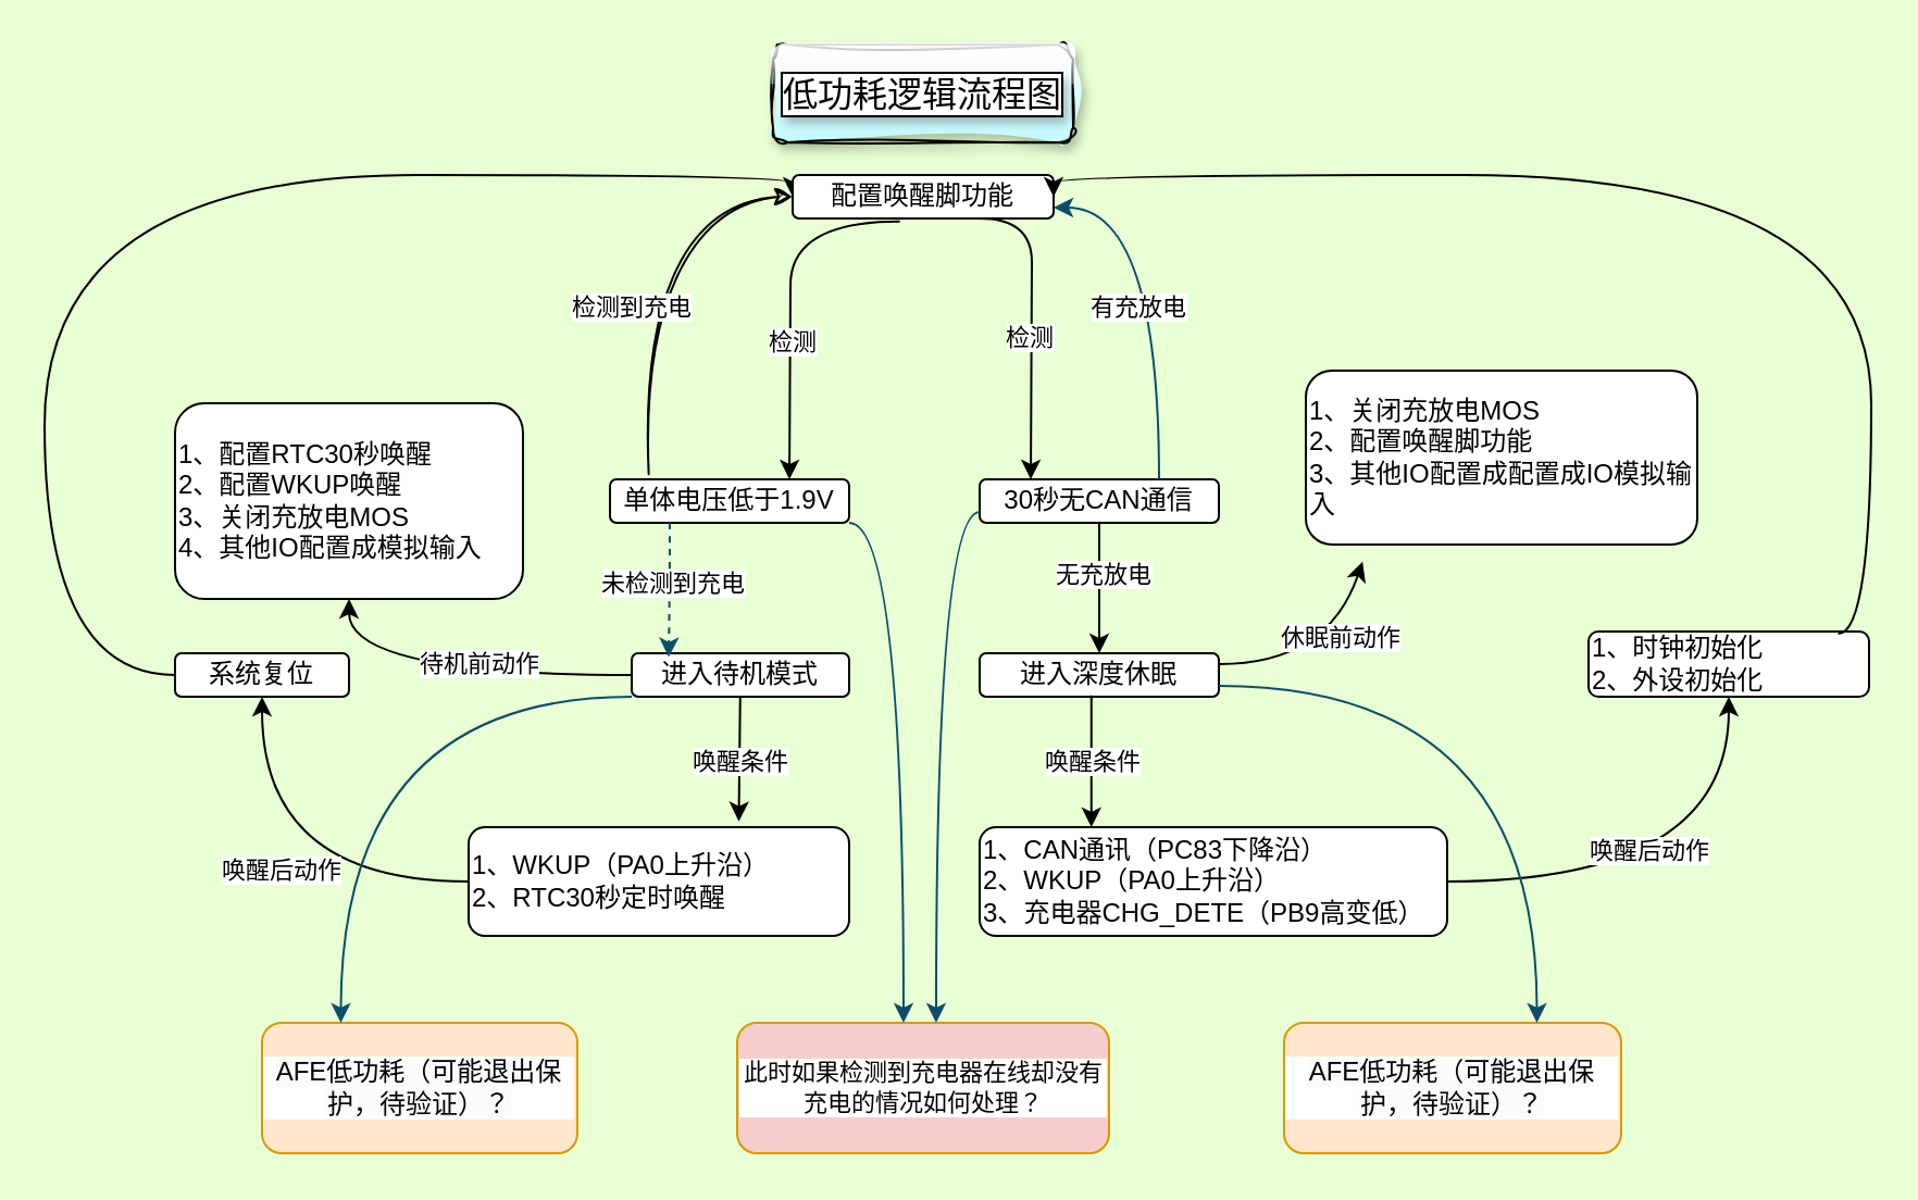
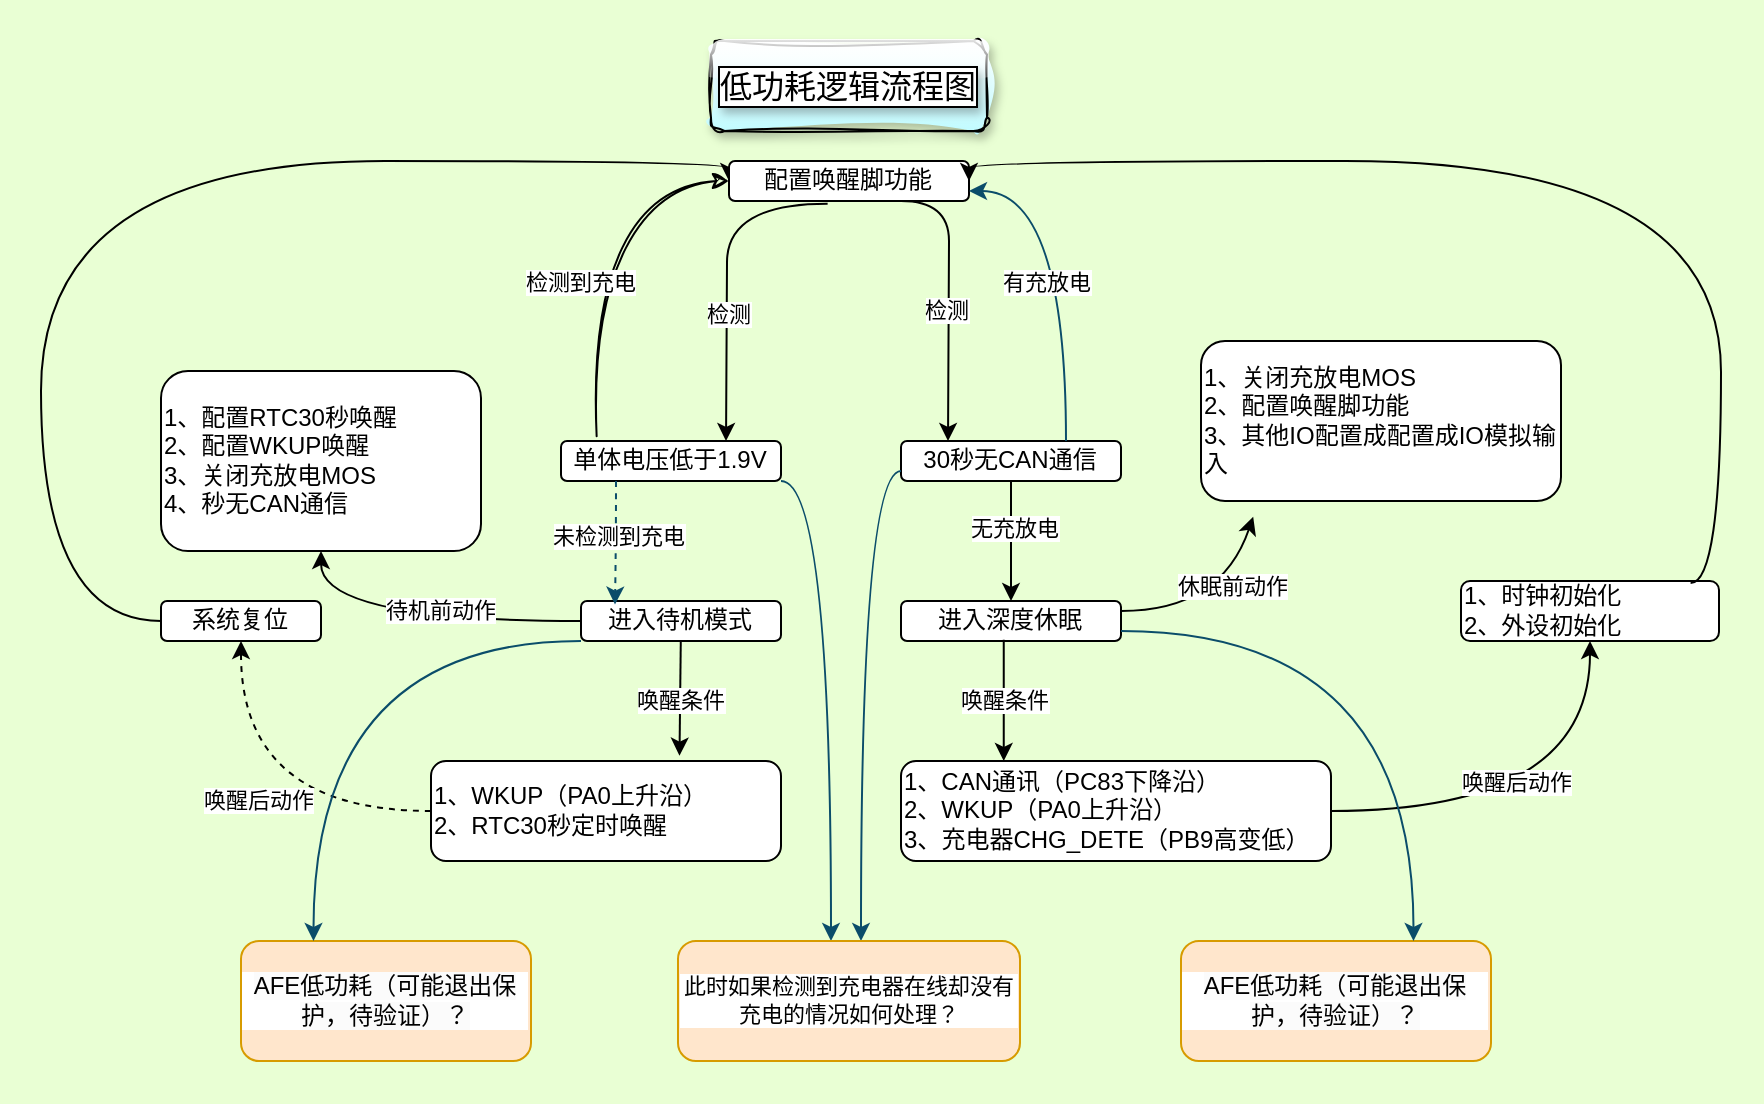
  <mxCell id="0" />
  <mxCell id="1" parent="0" />
  <mxCell id="2" value="30秒无CAN通信" style="rounded=1;whiteSpace=wrap;html=1;" parent="1" vertex="1"><mxGeometry x="450" y="220" width="110" height="20" as="geometry" /></mxCell>
  <mxCell id="3" value="低功耗逻辑流程图" style="rounded=1;whiteSpace=wrap;strokeColor=default;align=center;verticalAlign=middle;fontFamily=Comic Sans MS;fontSize=16;fontColor=default;labelBackgroundColor=default;resizable=1;fillColor=default;gradientColor=#BFFBFF;shadow=1;glass=1;labelBorderColor=default;textShadow=1;rotation=0;movable=1;rotatable=1;deletable=1;editable=1;locked=0;connectable=1;html=1;sketch=1;curveFitting=1;jiggle=2;" parent="1" vertex="1"><mxGeometry x="355" y="20" width="138" height="45" as="geometry" /></mxCell>
  <mxCell id="4" value="单体电压低于1.9V" style="rounded=1;whiteSpace=wrap;html=1;" parent="1" vertex="1"><mxGeometry x="280" y="220" width="110" height="20" as="geometry" /></mxCell>
  <mxCell id="5" value="" style="endArrow=classic;html=1;rounded=0;exitX=0.5;exitY=1;exitDx=0;exitDy=0;entryX=0.5;entryY=0;entryDx=0;entryDy=0;" parent="1" source="2" target="7" edge="1"><mxGeometry width="50" height="50" relative="1" as="geometry"><mxPoint x="390" y="380" as="sourcePoint" /><mxPoint x="505" y="300" as="targetPoint" /></mxGeometry></mxCell>
  <mxCell id="6" value="无充放电" style="edgeLabel;html=1;align=center;verticalAlign=middle;resizable=0;points=[];strokeColor=#BAC8D3;fontFamily=Helvetica;fontSize=11;fontColor=default;labelBackgroundColor=default;fillColor=#09555B;gradientColor=none;" parent="5" vertex="1" connectable="0"><mxGeometry x="-0.244" y="1" relative="1" as="geometry"><mxPoint as="offset" /></mxGeometry></mxCell>
  <mxCell id="7" value="进入深度休眠" style="rounded=1;whiteSpace=wrap;html=1;" parent="1" vertex="1"><mxGeometry x="450" y="300" width="110" height="20" as="geometry" /></mxCell>
  <mxCell id="8" value="进入待机模式" style="rounded=1;whiteSpace=wrap;html=1;" parent="1" vertex="1"><mxGeometry x="290" y="300" width="100" height="20" as="geometry" /></mxCell>
  <mxCell id="9" value="" style="curved=1;endArrow=classic;html=1;rounded=0;exitX=1;exitY=0.25;exitDx=0;exitDy=0;entryX=0.145;entryY=1.098;entryDx=0;entryDy=0;entryPerimeter=0;" parent="1" source="7" target="11" edge="1"><mxGeometry width="50" height="50" relative="1" as="geometry"><mxPoint x="390" y="380" as="sourcePoint" /><mxPoint x="640" y="250" as="targetPoint" /><Array as="points"><mxPoint x="610" y="305" /></Array></mxGeometry></mxCell>
  <mxCell id="10" value="休眠前动作" style="edgeLabel;html=1;align=center;verticalAlign=middle;resizable=0;points=[];" parent="9" vertex="1" connectable="0"><mxGeometry x="0.273" y="-1" relative="1" as="geometry"><mxPoint as="offset" /></mxGeometry></mxCell>
  <mxCell id="11" value="1、关闭充放电MOS&lt;div&gt;2、配置唤醒脚功能&lt;/div&gt;&lt;div&gt;3、其他IO配置成配置成IO模拟输入&lt;/div&gt;" style="rounded=1;whiteSpace=wrap;html=1;align=left;" parent="1" vertex="1"><mxGeometry x="600" y="170" width="180" height="80" as="geometry" /></mxCell>
  <mxCell id="12" value="" style="endArrow=classic;html=1;rounded=0;exitX=0.467;exitY=0.969;exitDx=0;exitDy=0;entryX=0.239;entryY=0;entryDx=0;entryDy=0;exitPerimeter=0;entryPerimeter=0;" parent="1" source="7" target="14" edge="1"><mxGeometry width="50" height="50" relative="1" as="geometry"><mxPoint x="505.63" y="320" as="sourcePoint" /><mxPoint x="504.38" y="380" as="targetPoint" /></mxGeometry></mxCell>
  <mxCell id="13" value="唤醒条件" style="edgeLabel;html=1;align=center;verticalAlign=middle;resizable=0;points=[];" parent="12" vertex="1" connectable="0"><mxGeometry x="-0.348" y="3" relative="1" as="geometry"><mxPoint x="-3" y="10" as="offset" /></mxGeometry></mxCell>
  <mxCell id="14" value="1、CAN通讯（PC83下降沿）&lt;div&gt;2、WKUP（PA0&lt;span style=&quot;background-color: initial;&quot;&gt;上升沿&lt;/span&gt;&lt;span style=&quot;background-color: initial;&quot;&gt;）&lt;/span&gt;&lt;/div&gt;&lt;div&gt;3、&lt;span style=&quot;background-color: initial;&quot;&gt;充电器&lt;/span&gt;&lt;span style=&quot;background-color: initial;&quot;&gt;CHG_DETE（PB9高变低）&lt;/span&gt;&lt;/div&gt;" style="rounded=1;whiteSpace=wrap;html=1;align=left;" parent="1" vertex="1"><mxGeometry x="450" y="380" width="215" height="50" as="geometry" /></mxCell>
  <mxCell id="15" value="" style="endArrow=classic;html=1;rounded=0;entryX=0.71;entryY=-0.053;entryDx=0;entryDy=0;entryPerimeter=0;" parent="1" source="8" target="17" edge="1"><mxGeometry width="50" height="50" relative="1" as="geometry"><mxPoint x="334.5" y="320" as="sourcePoint" /><mxPoint x="334.5" y="381" as="targetPoint" /></mxGeometry></mxCell>
  <mxCell id="16" value="唤醒条件" style="edgeLabel;html=1;align=center;verticalAlign=middle;resizable=0;points=[];" parent="15" vertex="1" connectable="0"><mxGeometry x="-0.348" y="3" relative="1" as="geometry"><mxPoint x="-3" y="10" as="offset" /></mxGeometry></mxCell>
  <mxCell id="17" value="1、WKUP（PA0上升沿）&lt;div&gt;2、RTC30秒定时唤醒&lt;/div&gt;" style="rounded=1;whiteSpace=wrap;html=1;align=left;" parent="1" vertex="1"><mxGeometry x="215" y="380" width="175" height="50" as="geometry" /></mxCell>
  <mxCell id="18" value="1、时钟初始化&lt;div&gt;2、外设初始化&lt;/div&gt;" style="rounded=1;whiteSpace=wrap;html=1;align=left;" parent="1" vertex="1"><mxGeometry x="730" y="290" width="129" height="30" as="geometry" /></mxCell>
- <mxCell id="19" value="" style="endArrow=classic;html=1;rounded=0;edgeStyle=orthogonalEdgeStyle;curved=1;entryX=0.5;entryY=1;entryDx=0;entryDy=0;exitX=0;exitY=0.5;exitDx=0;exitDy=0;" parent="1" source="17" target="21" edge="1"><mxGeometry width="50" height="50" relative="1" as="geometry"><mxPoint x="165" y="370" as="sourcePoint" /><mxPoint x="170" y="320" as="targetPoint" /></mxGeometry></mxCell>
+ <mxCell id="19" value="" style="endArrow=classic;html=1;rounded=0;edgeStyle=orthogonalEdgeStyle;curved=1;entryX=0.5;entryY=1;entryDx=0;entryDy=0;exitX=0;exitY=0.5;exitDx=0;exitDy=0;dashed=1;" parent="1" source="17" target="21" edge="1"><mxGeometry width="50" height="50" relative="1" as="geometry"><mxPoint x="165" y="370" as="sourcePoint" /><mxPoint x="170" y="320" as="targetPoint" /></mxGeometry></mxCell>
  <mxCell id="20" value="唤醒后动作" style="edgeLabel;html=1;align=center;verticalAlign=middle;resizable=0;points=[];" parent="19" vertex="1" connectable="0"><mxGeometry x="0.125" y="-8" relative="1" as="geometry"><mxPoint as="offset" /></mxGeometry></mxCell>
  <mxCell id="21" value="系统复位" style="rounded=1;whiteSpace=wrap;html=1;" parent="1" vertex="1"><mxGeometry x="80" y="300" width="80" height="20" as="geometry" /></mxCell>
  <mxCell id="22" value="" style="endArrow=classic;html=1;rounded=0;exitX=0;exitY=0.5;exitDx=0;exitDy=0;entryX=0;entryY=0.5;entryDx=0;entryDy=0;edgeStyle=orthogonalEdgeStyle;curved=1;" parent="1" source="21" target="23" edge="1"><mxGeometry width="50" height="50" relative="1" as="geometry"><mxPoint x="390" y="340" as="sourcePoint" /><mxPoint x="440" y="290" as="targetPoint" /><Array as="points"><mxPoint x="20" y="310" /><mxPoint x="20" y="80" /><mxPoint x="364" y="80" /></Array></mxGeometry></mxCell>
  <mxCell id="23" value="配置唤醒脚功能" style="rounded=1;whiteSpace=wrap;html=1;" parent="1" vertex="1"><mxGeometry x="364" y="80" width="120" height="20" as="geometry" /></mxCell>
  <mxCell id="24" value="" style="curved=1;endArrow=classic;html=1;rounded=0;edgeStyle=orthogonalEdgeStyle;exitX=0.75;exitY=1;exitDx=0;exitDy=0;entryX=0.25;entryY=0;entryDx=0;entryDy=0;" parent="1" edge="1"><mxGeometry width="50" height="50" relative="1" as="geometry"><mxPoint x="450" y="100" as="sourcePoint" /><mxPoint x="473.5" y="220" as="targetPoint" /><Array as="points"><mxPoint x="474" y="100" /><mxPoint x="474" y="140" /></Array></mxGeometry></mxCell>
  <mxCell id="25" value="检测" style="edgeLabel;html=1;align=center;verticalAlign=middle;resizable=0;points=[];" parent="24" vertex="1" connectable="0"><mxGeometry x="0.093" y="-1" relative="1" as="geometry"><mxPoint as="offset" /></mxGeometry></mxCell>
  <mxCell id="26" value="" style="curved=1;endArrow=classic;html=1;rounded=0;edgeStyle=orthogonalEdgeStyle;exitX=0.411;exitY=1.067;exitDx=0;exitDy=0;exitPerimeter=0;entryX=0.75;entryY=0;entryDx=0;entryDy=0;" parent="1" source="23" target="4" edge="1"><mxGeometry width="50" height="50" relative="1" as="geometry"><mxPoint x="390" y="240" as="sourcePoint" /><mxPoint x="440" y="190" as="targetPoint" /><Array as="points"><mxPoint x="363" y="101" /><mxPoint x="363" y="160" /></Array></mxGeometry></mxCell>
  <mxCell id="27" value="检测" style="edgeLabel;html=1;align=center;verticalAlign=middle;resizable=0;points=[];" parent="26" vertex="1" connectable="0"><mxGeometry x="0.251" relative="1" as="geometry"><mxPoint as="offset" /></mxGeometry></mxCell>
  <mxCell id="28" value="" style="curved=1;endArrow=classic;html=1;rounded=0;edgeStyle=orthogonalEdgeStyle;exitX=1;exitY=0.5;exitDx=0;exitDy=0;entryX=0.5;entryY=1;entryDx=0;entryDy=0;" parent="1" source="14" target="18" edge="1"><mxGeometry width="50" height="50" relative="1" as="geometry"><mxPoint x="679" y="410" as="sourcePoint" /><mxPoint x="729.47" y="360" as="targetPoint" /></mxGeometry></mxCell>
  <mxCell id="29" value="唤醒后动作" style="edgeLabel;html=1;align=center;verticalAlign=middle;resizable=0;points=[];" parent="28" vertex="1" connectable="0"><mxGeometry x="-0.141" y="15" relative="1" as="geometry"><mxPoint as="offset" /></mxGeometry></mxCell>
  <mxCell id="30" value="" style="curved=1;endArrow=classic;html=1;rounded=0;edgeStyle=orthogonalEdgeStyle;entryX=1;entryY=0.5;entryDx=0;entryDy=0;exitX=0.89;exitY=0.033;exitDx=0;exitDy=0;exitPerimeter=0;" parent="1" source="18" target="23" edge="1"><mxGeometry width="50" height="50" relative="1" as="geometry"><mxPoint x="790" y="299.53" as="sourcePoint" /><mxPoint x="840" y="249.53" as="targetPoint" /><Array as="points"><mxPoint x="860" y="291" /><mxPoint x="860" y="80" /><mxPoint x="484" y="80" /></Array></mxGeometry></mxCell>
- <mxCell id="31" value="1、配置RTC30秒唤醒&lt;div&gt;2、配置WKUP唤醒&lt;/div&gt;&lt;div&gt;3、关闭充放电MOS&lt;/div&gt;&lt;div&gt;4、其他IO配置成模拟输入&lt;/div&gt;" style="rounded=1;whiteSpace=wrap;html=1;align=left;" parent="1" vertex="1"><mxGeometry x="80" y="185" width="160" height="90" as="geometry" /></mxCell>
+ <mxCell id="31" value="1、配置RTC30秒唤醒&lt;div&gt;2、配置WKUP唤醒&lt;/div&gt;&lt;div&gt;3、关闭充放电MOS&lt;/div&gt;&lt;div&gt;4、秒无CAN通信&lt;/div&gt;" style="rounded=1;whiteSpace=wrap;html=1;align=left;" parent="1" vertex="1"><mxGeometry x="80" y="185" width="160" height="90" as="geometry" /></mxCell>
  <mxCell id="32" value="" style="curved=1;endArrow=classic;html=1;rounded=0;edgeStyle=orthogonalEdgeStyle;exitX=0;exitY=0.5;exitDx=0;exitDy=0;" parent="1" source="8" target="31" edge="1"><mxGeometry width="50" height="50" relative="1" as="geometry"><mxPoint x="430" y="360" as="sourcePoint" /><mxPoint x="480" y="310" as="targetPoint" /></mxGeometry></mxCell>
  <mxCell id="33" value="待机前动作" style="edgeLabel;html=1;align=center;verticalAlign=middle;resizable=0;points=[];" parent="32" vertex="1" connectable="0"><mxGeometry x="-0.134" y="-6" relative="1" as="geometry"><mxPoint as="offset" /></mxGeometry></mxCell>
  <mxCell id="34" value="" style="curved=1;endArrow=classic;html=1;rounded=0;sketch=1;hachureGap=4;jiggle=2;curveFitting=1;fontFamily=Architects Daughter;fontSource=https%3A%2F%2Ffonts.googleapis.com%2Fcss%3Ffamily%3DArchitects%2BDaughter;edgeStyle=orthogonalEdgeStyle;exitX=0.162;exitY=-0.119;exitDx=0;exitDy=0;exitPerimeter=0;entryX=0;entryY=0.5;entryDx=0;entryDy=0;" parent="1" source="4" target="23" edge="1"><mxGeometry width="50" height="50" relative="1" as="geometry"><mxPoint x="260" y="175" as="sourcePoint" /><mxPoint x="260" y="160" as="targetPoint" /></mxGeometry></mxCell>
  <mxCell id="35" value="检测到充电" style="edgeLabel;html=1;align=center;verticalAlign=middle;resizable=0;points=[];sketch=1;hachureGap=4;jiggle=2;curveFitting=1;fontFamily=Architects Daughter;fontSource=https%3A%2F%2Ffonts.googleapis.com%2Fcss%3Ffamily%3DArchitects%2BDaughter;" parent="34" vertex="1" connectable="0"><mxGeometry x="-0.295" y="-5" relative="1" as="geometry"><mxPoint x="-13" y="-9" as="offset" /></mxGeometry></mxCell>
  <mxCell id="36" value="" style="curved=1;endArrow=classic;html=1;rounded=0;strokeColor=#0B4D6A;edgeStyle=orthogonalEdgeStyle;exitX=0.25;exitY=1;exitDx=0;exitDy=0;entryX=0.17;entryY=0.088;entryDx=0;entryDy=0;entryPerimeter=0;dashed=1;" parent="1" source="4" target="8" edge="1"><mxGeometry width="50" height="50" relative="1" as="geometry"><mxPoint x="385" y="325" as="sourcePoint" /><mxPoint x="435" y="275" as="targetPoint" /></mxGeometry></mxCell>
  <mxCell id="37" value="未检测到充电" style="edgeLabel;html=1;align=center;verticalAlign=middle;resizable=0;points=[];strokeColor=#BAC8D3;fontColor=default;fillColor=#09555B;" parent="36" vertex="1" connectable="0"><mxGeometry x="-0.129" y="1" relative="1" as="geometry"><mxPoint as="offset" /></mxGeometry></mxCell>
  <mxCell id="38" value="" style="curved=1;endArrow=classic;html=1;rounded=0;strokeColor=#0B4D6A;fontFamily=Helvetica;fontSize=11;fontColor=#EEEEEE;labelBackgroundColor=default;resizable=0;edgeStyle=orthogonalEdgeStyle;entryX=1;entryY=0.75;entryDx=0;entryDy=0;exitX=0.75;exitY=0;exitDx=0;exitDy=0;" parent="1" source="2" target="23" edge="1"><mxGeometry width="50" height="50" relative="1" as="geometry"><mxPoint x="400" y="265" as="sourcePoint" /><mxPoint x="450" y="215" as="targetPoint" /></mxGeometry></mxCell>
  <mxCell id="39" value="有充放电" style="edgeLabel;html=1;align=center;verticalAlign=middle;resizable=0;points=[];strokeColor=#BAC8D3;fontFamily=Helvetica;fontSize=11;fontColor=#000000;labelBackgroundColor=default;fillColor=#09555B;gradientColor=none;" parent="38" vertex="1" connectable="0"><mxGeometry x="-0.074" y="10" relative="1" as="geometry"><mxPoint as="offset" /></mxGeometry></mxCell>
  <mxCell id="40" value="" style="curved=1;endArrow=classic;html=1;rounded=0;strokeColor=#0B4D6A;fontFamily=Helvetica;fontSize=11;fontColor=#EEEEEE;labelBackgroundColor=default;resizable=0;edgeStyle=orthogonalEdgeStyle;exitX=1;exitY=1;exitDx=0;exitDy=0;" edge="1" parent="1" source="4"><mxGeometry width="50" height="50" relative="1" as="geometry"><mxPoint x="415" y="385" as="sourcePoint" /><mxPoint x="415" y="470" as="targetPoint" /><Array as="points"><mxPoint x="415" y="240" /></Array></mxGeometry></mxCell>
  <mxCell id="41" value="" style="curved=1;endArrow=classic;html=1;rounded=0;strokeColor=#0B4D6A;fontFamily=Helvetica;fontSize=11;fontColor=#EEEEEE;labelBackgroundColor=default;resizable=0;edgeStyle=orthogonalEdgeStyle;exitX=0;exitY=0.75;exitDx=0;exitDy=0;" edge="1" parent="1" source="2"><mxGeometry width="50" height="50" relative="1" as="geometry"><mxPoint x="415" y="385" as="sourcePoint" /><mxPoint x="430" y="470" as="targetPoint" /><Array as="points"><mxPoint x="430" y="235" /></Array></mxGeometry></mxCell>
- <mxCell id="42" value="此时如果检测到充电器在线却没有充电的情况如何处理？" style="rounded=1;whiteSpace=wrap;html=1;align=center;verticalAlign=middle;fontFamily=Helvetica;fontSize=11;labelBackgroundColor=default;resizable=1;movable=1;rotatable=1;deletable=1;editable=1;locked=0;connectable=1;fillColor=#f8cecc;strokeColor=#d79b00;" vertex="1" parent="1"><mxGeometry x="338.5" y="470" width="171" height="60" as="geometry" /></mxCell>
+ <mxCell id="42" value="此时如果检测到充电器在线却没有充电的情况如何处理？" style="rounded=1;whiteSpace=wrap;html=1;align=center;verticalAlign=middle;fontFamily=Helvetica;fontSize=11;labelBackgroundColor=default;resizable=1;movable=1;rotatable=1;deletable=1;editable=1;locked=0;connectable=1;fillColor=#ffe6cc;strokeColor=#d79b00;" vertex="1" parent="1"><mxGeometry x="338.5" y="470" width="171" height="60" as="geometry" /></mxCell>
  <mxCell id="43" value="&lt;span style=&quot;font-size: 12px; text-align: left; background-color: rgb(251, 251, 251);&quot;&gt;AFE低功耗（可能退出保护，待验&lt;/span&gt;&lt;span style=&quot;background-color: rgb(251, 251, 251); font-size: 12px; text-align: left;&quot;&gt;证）？&lt;/span&gt;" style="rounded=1;whiteSpace=wrap;html=1;strokeColor=#d79b00;align=center;verticalAlign=middle;fontFamily=Helvetica;fontSize=11;labelBackgroundColor=default;resizable=1;fillColor=#ffe6cc;movable=1;rotatable=1;deletable=1;editable=1;locked=0;connectable=1;" vertex="1" parent="1"><mxGeometry x="120" y="470" width="145" height="60" as="geometry" /></mxCell>
  <mxCell id="44" value="" style="curved=1;endArrow=classic;html=1;rounded=0;strokeColor=#0B4D6A;fontFamily=Helvetica;fontSize=11;fontColor=#EEEEEE;labelBackgroundColor=default;resizable=0;edgeStyle=orthogonalEdgeStyle;exitX=0;exitY=1;exitDx=0;exitDy=0;entryX=0.25;entryY=0;entryDx=0;entryDy=0;" edge="1" parent="1" source="8" target="43"><mxGeometry width="50" height="50" relative="1" as="geometry"><mxPoint x="10" y="424" as="sourcePoint" /><mxPoint x="60" y="374" as="targetPoint" /><Array as="points"><mxPoint x="156" y="320" /></Array></mxGeometry></mxCell>
  <mxCell id="45" value="&lt;span style=&quot;font-size: 12px; text-align: left; background-color: rgb(251, 251, 251);&quot;&gt;AFE低功耗（可能退出保护，待验&lt;/span&gt;&lt;span style=&quot;background-color: rgb(251, 251, 251); font-size: 12px; text-align: left;&quot;&gt;证）？&lt;/span&gt;" style="rounded=1;whiteSpace=wrap;html=1;strokeColor=#d79b00;align=center;verticalAlign=middle;fontFamily=Helvetica;fontSize=11;labelBackgroundColor=default;resizable=1;fillColor=#ffe6cc;movable=1;rotatable=1;deletable=1;editable=1;locked=0;connectable=1;" vertex="1" parent="1"><mxGeometry x="590" y="470" width="155" height="60" as="geometry" /></mxCell>
  <mxCell id="46" value="" style="curved=1;endArrow=classic;html=1;rounded=0;strokeColor=#0B4D6A;fontFamily=Helvetica;fontSize=11;fontColor=#EEEEEE;labelBackgroundColor=default;resizable=0;edgeStyle=orthogonalEdgeStyle;entryX=0.75;entryY=0;entryDx=0;entryDy=0;exitX=1;exitY=0.75;exitDx=0;exitDy=0;" edge="1" parent="1" source="7" target="45"><mxGeometry width="50" height="50" relative="1" as="geometry"><mxPoint x="415" y="385" as="sourcePoint" /><mxPoint x="465" y="335" as="targetPoint" /></mxGeometry></mxCell>
